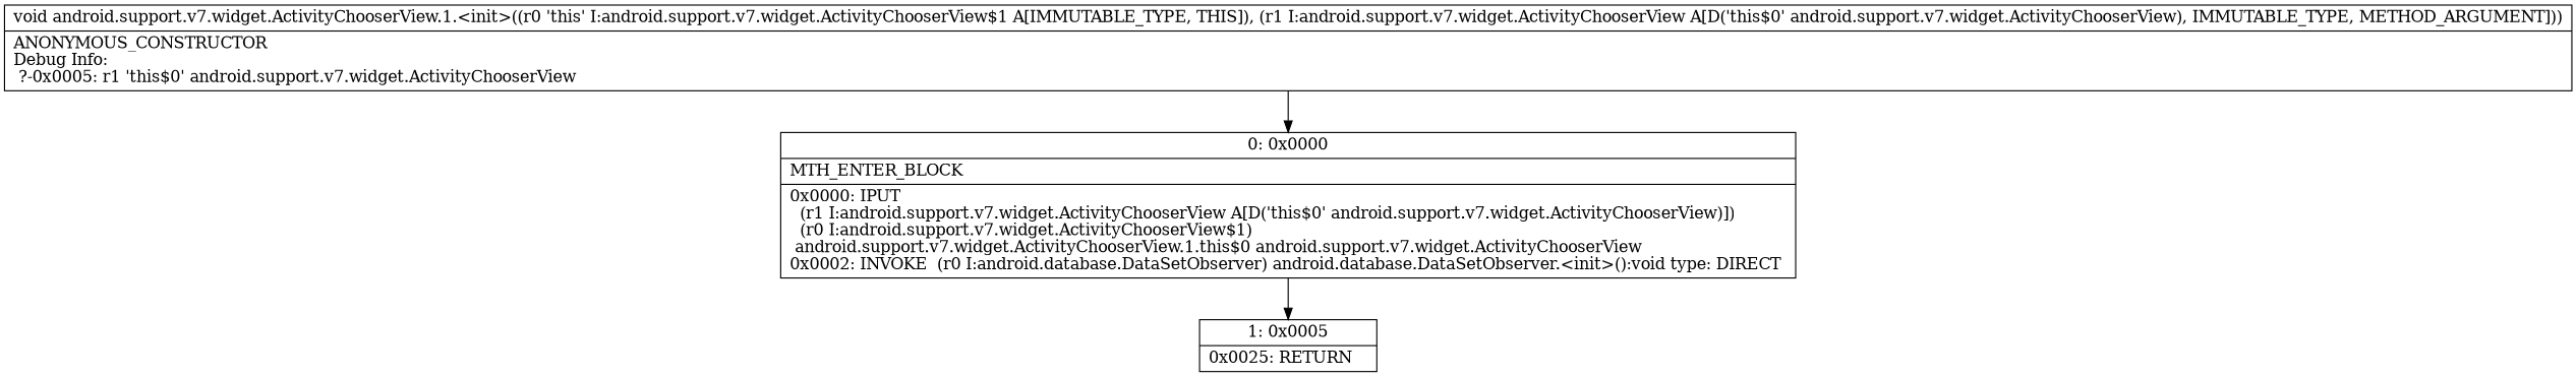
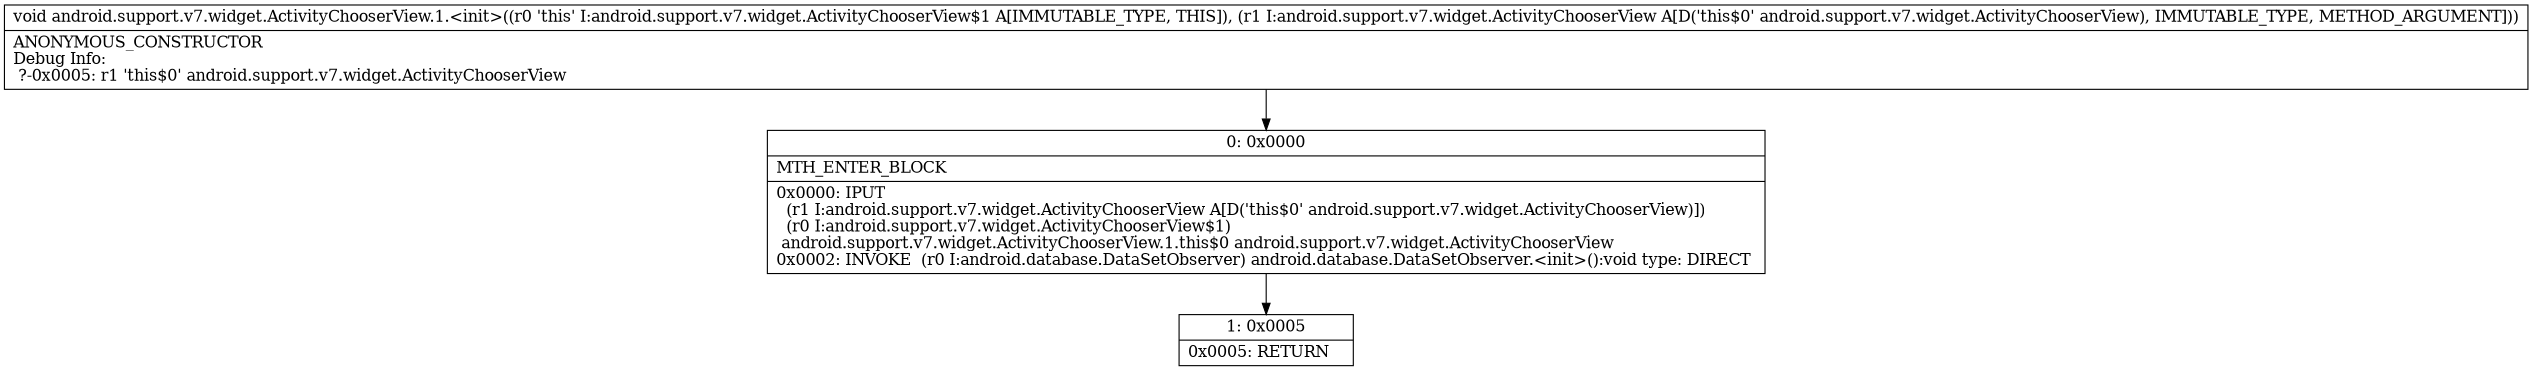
  digraph {
    fontname="DejaVu Serif"
    node [shape=record fontname="DejaVu Serif"]
    edge [fontname="DejaVu Serif"]
    n1 [label="{0\:\ 0x0000|MTH_ENTER_BLOCK\l|0x0000: IPUT  \l  (r1 I:android.support.v7.widget.ActivityChooserView A[D('this$0' android.support.v7.widget.ActivityChooserView)])\l  (r0 I:android.support.v7.widget.ActivityChooserView$1)\l android.support.v7.widget.ActivityChooserView.1.this$0 android.support.v7.widget.ActivityChooserView \l0x0002: INVOKE  (r0 I:android.database.DataSetObserver) android.database.DataSetObserver.\<init\>():void type: DIRECT \l}"]
-   n2 [label="{1\:\ 0x0005|0x0025: RETURN   \l}"]
+   n2 [label="{1\:\ 0x0005|0x0005: RETURN   \l}"]
    n3 [label="{void android.support.v7.widget.ActivityChooserView.1.\<init\>((r0 'this' I:android.support.v7.widget.ActivityChooserView$1 A[IMMUTABLE_TYPE, THIS]), (r1 I:android.support.v7.widget.ActivityChooserView A[D('this$0' android.support.v7.widget.ActivityChooserView), IMMUTABLE_TYPE, METHOD_ARGUMENT]))  | ANONYMOUS_CONSTRUCTOR\lDebug Info:\l  ?\-0x0005: r1 'this$0' android.support.v7.widget.ActivityChooserView\l}"]
    n1 -> n2
    n3 -> n1
  }
